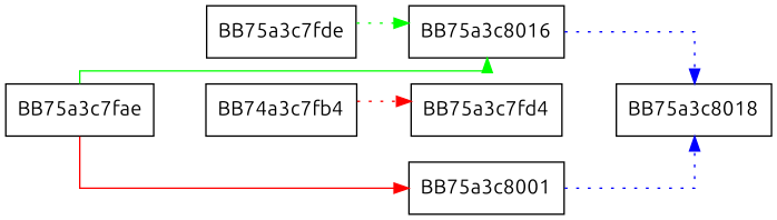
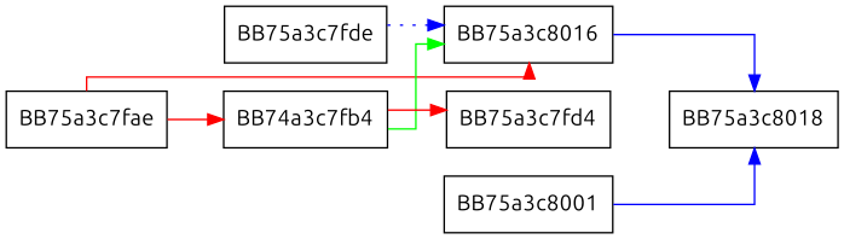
  digraph {
    fontname=Ubuntu
    rankdir=LR
    splines=ortho
    node [fontname=Ubuntu shape=box]
    edge [color=green fontname=Ubuntu style=solid]
    BB75a3c8016
    BB75a3c8018
    BB75a3c7fae
    n4 [label=BB74a3c7fb4]
    BB75a3c7fd4
    BB75a3c7fde
    BB75a3c8001
-   BB75a3c8016 -> BB75a3c8018 [color=blue style=dotted]
-   BB75a3c7fae -> BB75a3c8016
-   BB75a3c7fae -> BB75a3c8001 [color=red]
-   n4 -> BB75a3c7fd4 [color=red style=dotted]
-   BB75a3c7fde -> BB75a3c8016 [style=dotted]
-   BB75a3c8001 -> BB75a3c8018 [color=blue style=dotted]
+   BB75a3c8016 -> BB75a3c8018 [color=blue]
+   BB75a3c7fae -> BB75a3c8016 [color=red]
+   BB75a3c7fae -> n4 [color=red]
+   n4 -> BB75a3c8016
+   n4 -> BB75a3c7fd4 [color=red]
+   BB75a3c7fde -> BB75a3c8016 [color=blue style=dotted]
+   BB75a3c8001 -> BB75a3c8018 [color=blue]
  }
